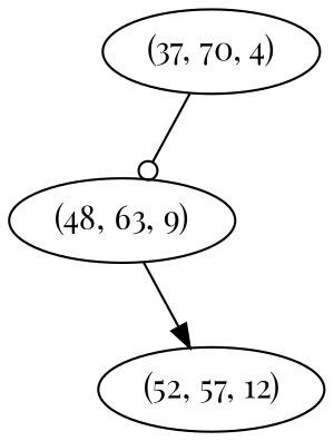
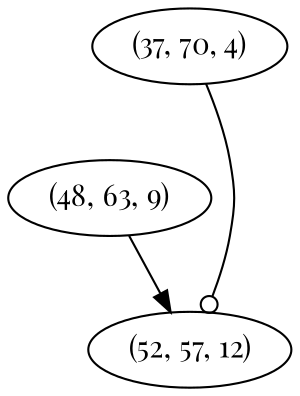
  digraph {
    fontname="Playfair Display"
    node [fontname="Playfair Display"]
    edge [fontname="Playfair Display" style=solid]
    n1 [label="(48, 63, 9)"]
    "(37, 70, 4)"
    "(52, 57, 12)"
    n1 -> "(52, 57, 12)" [arrowhead=normal]
-   "(37, 70, 4)" -> n1 [arrowhead=odot]
+   "(37, 70, 4)" -> "(52, 57, 12)" [arrowhead=odot]
  }
